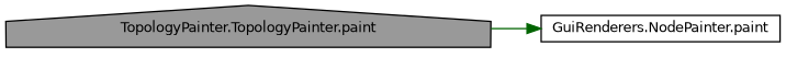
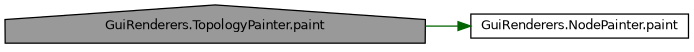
  digraph {
    rankdir=LR
    node [color=black fontname=Helvetica fontsize=10 style=filled]
-   n1 [fillcolor=grey60 fontcolor=black height=0.2 label="TopologyPainter.TopologyPainter.paint" shape=house width=0.4]
+   n1 [fillcolor=grey60 fontcolor=black height=0.2 label="GuiRenderers.TopologyPainter.paint" shape=house width=0.4]
    n2 [fillcolor=white height=0.2 label="GuiRenderers.NodePainter.paint" shape=box width=0.4]
    n1 -> n2 [color=darkgreen fontname=Helvetica fontsize=10 labelfontname=Helvetica labelfontsize=10 style=solid]
  }
